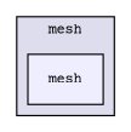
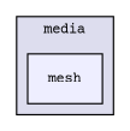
  digraph {
    compound=true
    fontname="Courier Prime"
    n1 [fillcolor="#eeeeff" fontname="Courier Prime" fontsize=10 label=mesh pencolor=black shape=box style=filled]
    subgraph cluster_1 {
      bgcolor="#ddddee"
      fontsize=10
-     label=mesh
+     label=media
      pencolor=black
      n1
    }
  }
